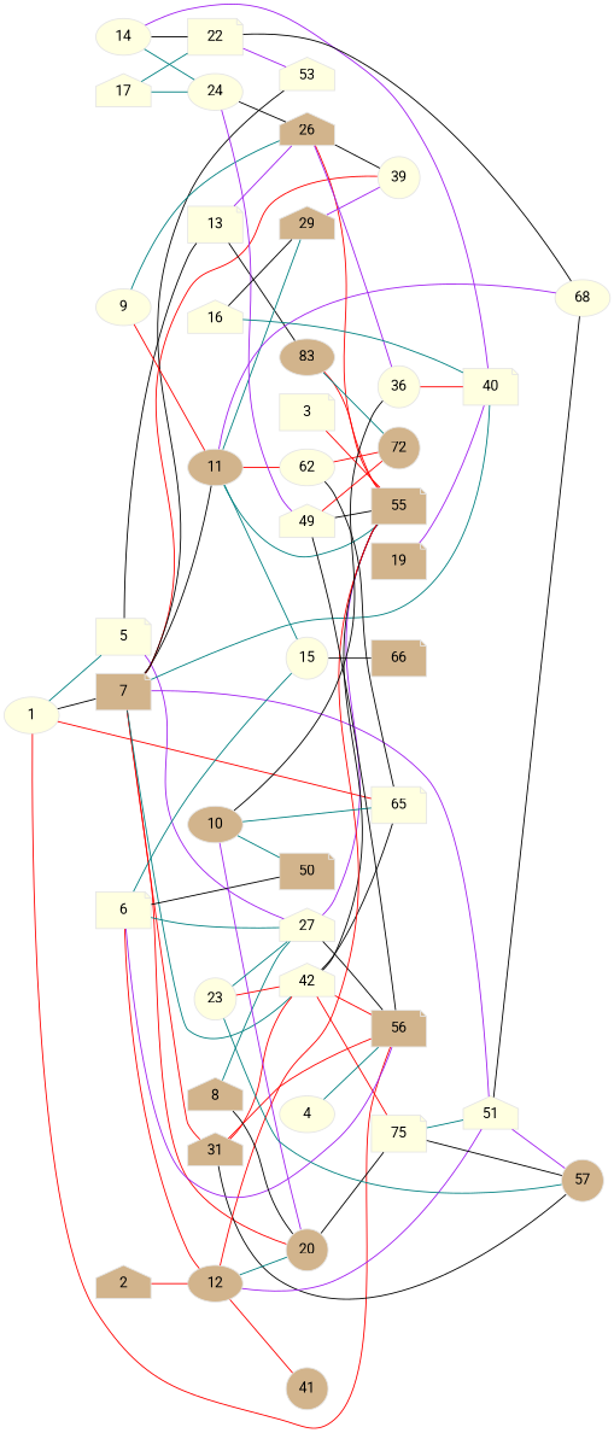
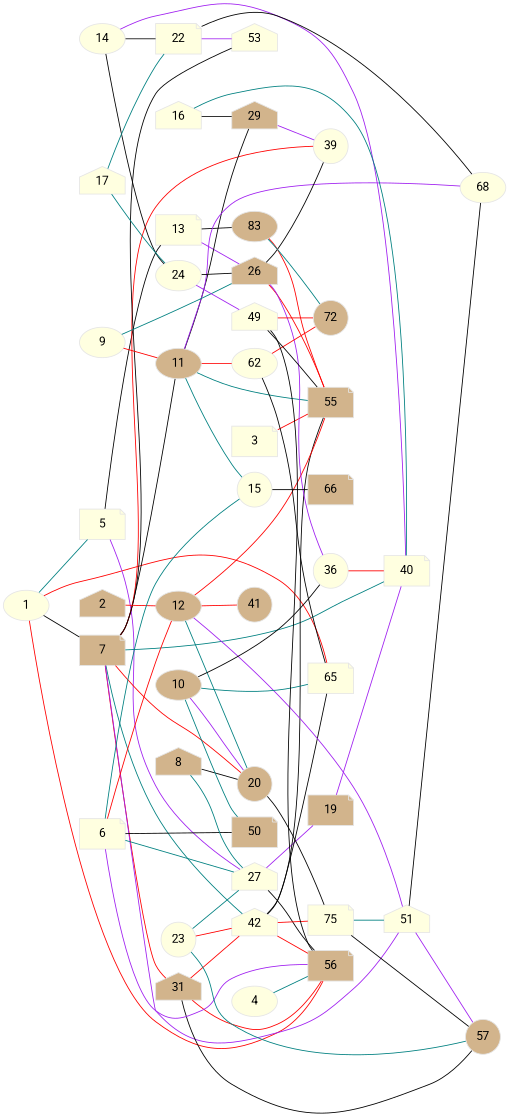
  graph {
    fontname=Roboto
    rankdir=LR
    node [color=gray90 fillcolor=lightyellow fontname=Roboto shape=note style=filled]
    edge [color=black fontname=Roboto]
    1 [shape=ellipse super="+28"]
    5
    7 [fillcolor=tan super="+44"]
    56 [fillcolor=tan super="+63"]
    65 [super="+74"]
    13 [super="+25"]
    27 [shape=house super="+34"]
    11 [fillcolor=tan shape=ellipse super="+30"]
    20 [fillcolor=tan shape=circle super="+32"]
    31 [fillcolor=tan shape=house super="+48"]
    39 [shape=circle super="+59"]
    40 [super="+69"]
    42 [shape=house super="+71"]
    51 [shape=house super="+73"]
    53 [shape=house]
    12 [fillcolor=tan shape=ellipse super="+38"]
    55 [fillcolor=tan super="+60"]
    41 [fillcolor=tan shape=circle super="+67"]
    2 [fillcolor=tan shape=house]
    3 [super="+33"]
    4 [shape=ellipse]
    26 [fillcolor=tan shape=house super="+46"]
    n23 [fillcolor=tan label=83 shape=ellipse super="+64"]
    6 [super="+21"]
    15 [shape=circle]
    50 [fillcolor=tan]
    66 [fillcolor=tan]
    29 [fillcolor=tan shape=house]
    62 [shape=ellipse]
    68 [shape=ellipse]
    n31 [label=75 super="+47"]
    57 [fillcolor=tan shape=circle]
    8 [fillcolor=tan shape=house super="+58"]
    9 [shape=ellipse super="+18"]
    36 [shape=circle]
    10 [fillcolor=tan shape=ellipse super="+70"]
    72 [fillcolor=tan shape=circle]
    14 [shape=ellipse super="+61"]
    22 [super="+35"]
    24 [shape=ellipse super="+52"]
    49 [shape=house super="+54"]
    16 [shape=house]
    17 [shape=house]
    19 [fillcolor=tan]
    23 [shape=circle super="+37"]
    1 -- 5 [color=teal]
    1 -- 7
    1 -- 56 [color=red]
    1 -- 65 [color=red]
    5 -- 13
    5 -- 27 [color=purple]
    7 -- 11
    7 -- 20 [color=red]
    7 -- 31 [color=red]
    7 -- 39 [color=red]
    7 -- 40 [color=teal]
    7 -- 42 [color=teal]
    7 -- 51 [color=purple]
    7 -- 53
    13 -- 26 [color=purple]
    13 -- n23
    27 -- 56
-   27 -- 55 [color=purple]
+   27 -- 19 [color=purple]
    11 -- 55 [color=teal]
    11 -- 15 [color=teal]
-   11 -- 29 [color=teal]
+   11 -- 29
    11 -- 62 [color=red]
    11 -- 68 [color=purple]
    20 -- n31
    31 -- 56 [color=red]
    31 -- 42 [color=red]
    31 -- 57
    42 -- 56 [color=red]
    42 -- 65
    42 -- 55
    42 -- n31 [color=red]
    51 -- 68
    51 -- 57 [color=purple]
    12 -- 20 [color=teal]
    12 -- 51 [color=purple]
    12 -- 55 [color=red]
    12 -- 41 [color=red]
    2 -- 12 [color=red]
    3 -- 55 [color=red]
    4 -- 56 [color=teal]
    26 -- 39
    26 -- 55 [color=red]
    26 -- 36 [color=purple]
    n23 -- 55 [color=red]
    n23 -- 72 [color=teal]
    6 -- 56 [color=purple]
    6 -- 27 [color=teal]
    6 -- 12 [color=red]
    6 -- 15 [color=teal]
    6 -- 50 [weight=2]
    15 -- 66
    29 -- 39 [color=purple]
    62 -- 65
    62 -- 72 [color=red]
    n31 -- 51 [color=teal]
    n31 -- 57
    8 -- 27 [color=teal]
    8 -- 20
    9 -- 11 [color=red]
    9 -- 26 [color=teal]
    36 -- 40 [color=red]
    10 -- 65 [color=teal]
    10 -- 20 [color=purple]
    10 -- 50 [color=teal]
    10 -- 36
    14 -- 40 [color=purple]
    14 -- 22
-   14 -- 24 [color=teal]
+   14 -- 24
    22 -- 53 [color=purple]
    22 -- 68
    24 -- 26
    24 -- 49 [color=purple weight=2]
    49 -- 56
    49 -- 55
    49 -- 72 [color=red]
    16 -- 40 [color=teal]
    16 -- 29
    17 -- 22 [color=teal]
    17 -- 24 [color=teal]
    19 -- 40 [color=purple]
    23 -- 27 [color=teal]
    23 -- 42 [color=red]
    23 -- 57 [color=teal]
  }
